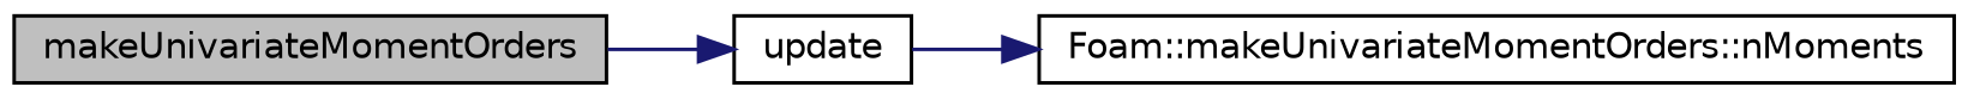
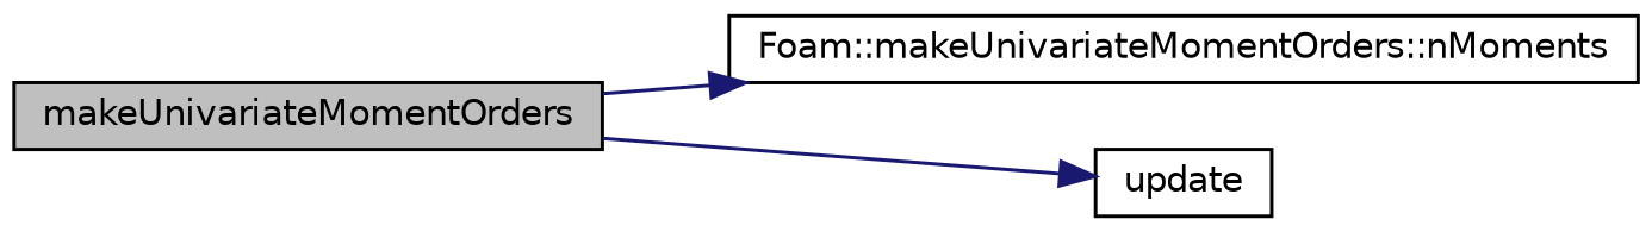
  digraph {
    rankdir=LR
    node [color=black fontname=Helvetica fontsize=10 shape=record]
    edge [color=midnightblue fontname=Helvetica fontsize=10 labelfontname=Helvetica labelfontsize=10 style=solid]
    n1 [fillcolor=grey75 fontcolor=black height=0.2 label=makeUnivariateMomentOrders style=filled width=0.4]
    n2 [height=0.2 label="Foam::makeUnivariateMomentOrders::nMoments" width=0.4]
    n3 [height=0.2 label=update width=0.4]
-   n3 -> n2
+   n1 -> n2
    n1 -> n3
  }
